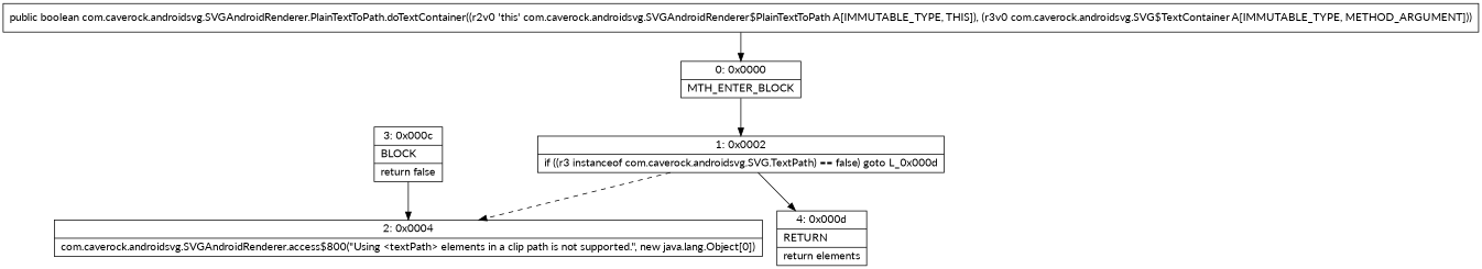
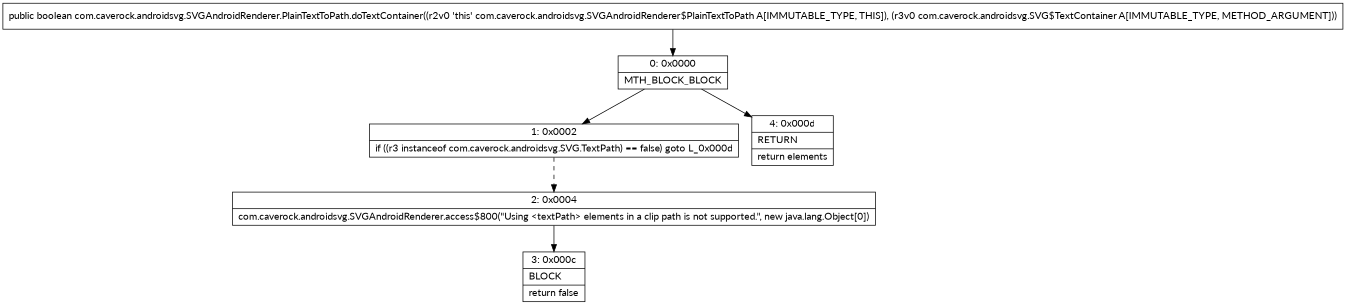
  digraph {
    fontname=Lato
    node [fontname=Lato shape=record]
    edge [fontname=Lato]
-   n1 [label="{0\:\ 0x0000|MTH_ENTER_BLOCK\l}"]
+   n1 [label="{0\:\ 0x0000|MTH_BLOCK_BLOCK\l}"]
    n2 [label="{1\:\ 0x0002|if ((r3 instanceof com.caverock.androidsvg.SVG.TextPath) == false) goto L_0x000d\l}"]
    n3 [label="{2\:\ 0x0004|com.caverock.androidsvg.SVGAndroidRenderer.access$800(\"Using \<textPath\> elements in a clip path is not supported.\", new java.lang.Object[0])\l}"]
    n4 [label="{4\:\ 0x000d|RETURN\l|return elements\l}"]
    n5 [label="{3\:\ 0x000c|BLOCK\l|return false\l}"]
    n6 [label="{public boolean com.caverock.androidsvg.SVGAndroidRenderer.PlainTextToPath.doTextContainer((r2v0 'this' com.caverock.androidsvg.SVGAndroidRenderer$PlainTextToPath A[IMMUTABLE_TYPE, THIS]), (r3v0 com.caverock.androidsvg.SVG$TextContainer A[IMMUTABLE_TYPE, METHOD_ARGUMENT])) }"]
    n1 -> n2
    n2 -> n3 [style=dashed]
-   n2 -> n4
-   n5 -> n3
+   n1 -> n4
+   n3 -> n5
    n6 -> n1
  }
